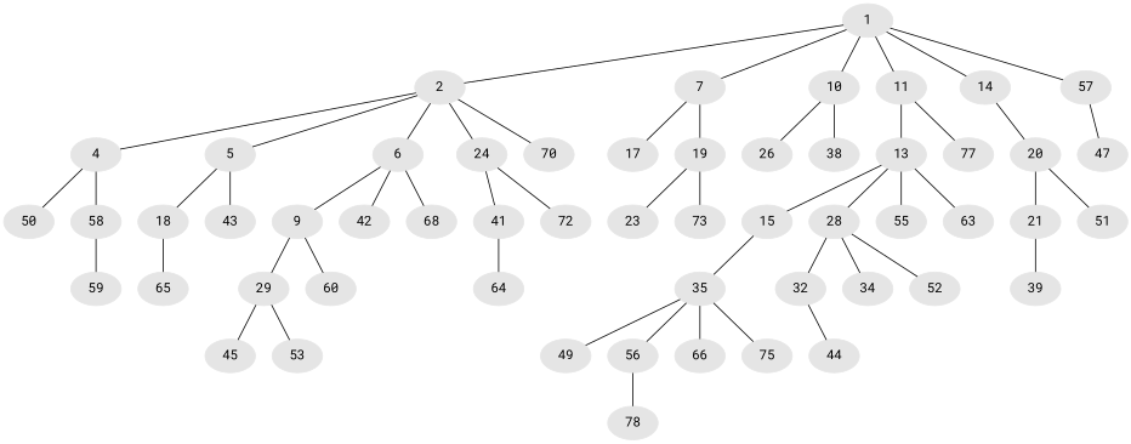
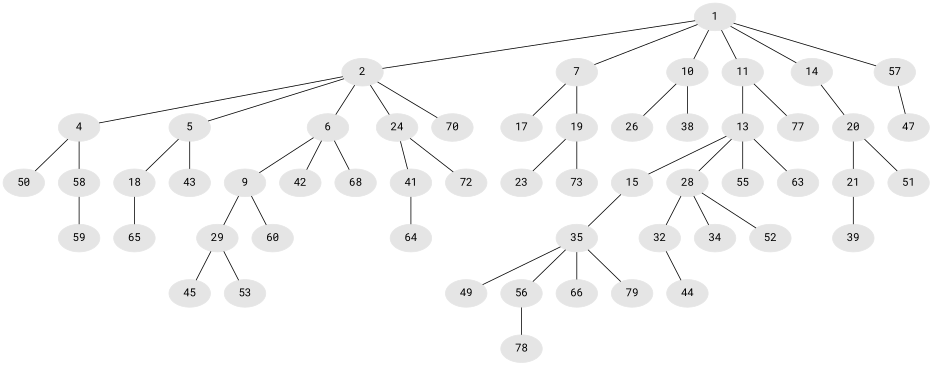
  graph {
    fontname="Roboto Mono"
    node [color=gray90 fontname="Roboto Mono" style=filled]
    edge [fontname="Roboto Mono"]
    1 [super="+3"]
    2 [super="+76"]
    7 [super="+12"]
    10 [super="+36"]
    11 [super="+30"]
    14
    57
    4 [super="+8"]
    5 [super="+40"]
    6 [super="+37"]
    24 [super="+27"]
    70
    17
    19 [super="+25"]
    26
    38 [super="+71"]
    13 [super="+16"]
    77
    20 [super="+22"]
    47
    50
    58
    18
    43 [super="+54"]
    9 [super="+79"]
    42
    68
    41 [super="+61"]
    72
    59
    65
    29 [super="+31"]
    60
    23
    73
    45
    53
    15
    28 [super="+67"]
    55
    63
    35 [super="+48"]
    32 [super="+46"]
    34
    52
    21 [super="+33"]
    51 [super="+74"]
    49
    56 [super="+69"]
    66
-   75
+   75 [label=79]
    39
    64
    44
    78
    1 -- 2
    1 -- 7
    1 -- 10
    1 -- 11
    1 -- 14
    1 -- 57
    2 -- 4
    2 -- 5
    2 -- 6
    2 -- 24
    2 -- 70
    7 -- 17
    7 -- 19
    10 -- 26
    10 -- 38
    11 -- 13
    11 -- 77
    14 -- 20
    57 -- 47
    4 -- 50
    4 -- 58
    5 -- 18
    5 -- 43
    6 -- 9
    6 -- 42
    6 -- 68
    24 -- 41
    24 -- 72
    19 -- 23
    19 -- 73
    13 -- 15
    13 -- 28
    13 -- 55
    13 -- 63
    20 -- 21
    20 -- 51
    58 -- 59
    18 -- 65
    9 -- 29
    9 -- 60
    41 -- 64
    29 -- 45
    29 -- 53
    15 -- 35
    28 -- 32
    28 -- 34
    28 -- 52
    35 -- 49
    35 -- 56
    35 -- 66
    35 -- 75
    32 -- 44
    21 -- 39
    56 -- 78
  }
